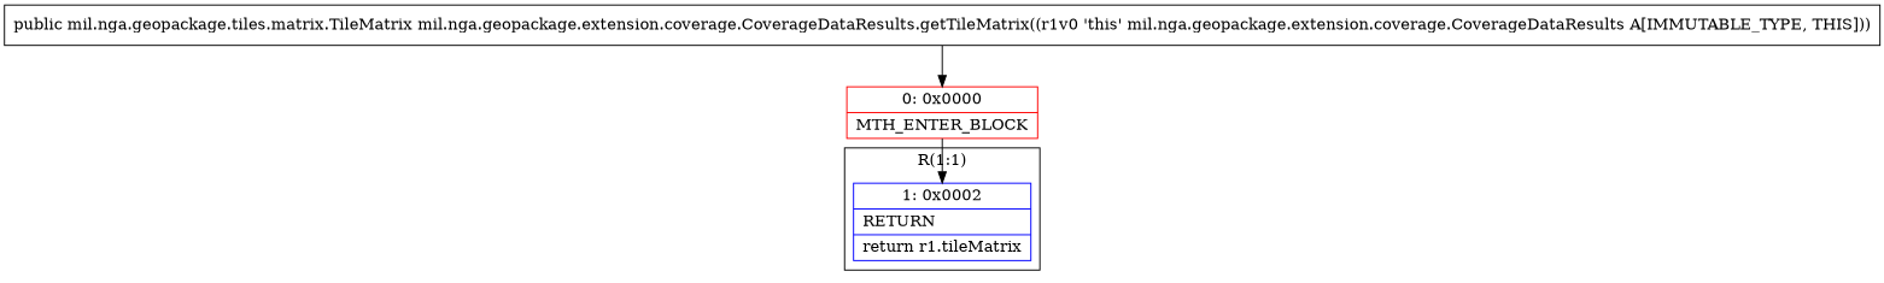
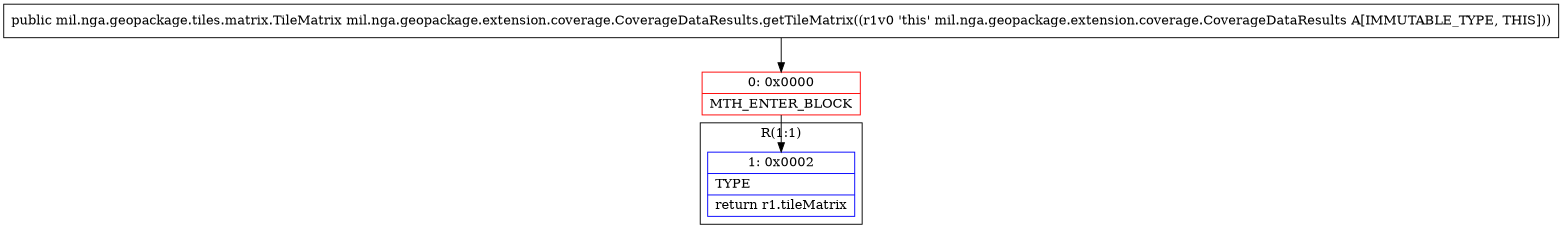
  digraph {
    node [shape=record]
-   n1 [color=blue label="{1\:\ 0x0002|RETURN\l|return r1.tileMatrix\l}"]
+   n1 [color=blue label="{1\:\ 0x0002|TYPE\l|return r1.tileMatrix\l}"]
    n2 [color=red label="{0\:\ 0x0000|MTH_ENTER_BLOCK\l}"]
    n3 [label="{public mil.nga.geopackage.tiles.matrix.TileMatrix mil.nga.geopackage.extension.coverage.CoverageDataResults.getTileMatrix((r1v0 'this' mil.nga.geopackage.extension.coverage.CoverageDataResults A[IMMUTABLE_TYPE, THIS])) }"]
    subgraph cluster_1 {
      label="R(1:1)"
      n1
    }
    n2 -> n1
    n3 -> n2
  }
